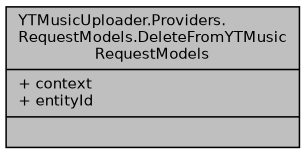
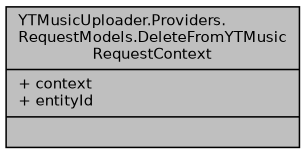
  digraph {
-   n1 [color=black fillcolor=grey75 fontcolor=black fontname=Helvetica fontsize=10 height=0.2 label="{YTMusicUploader.Providers.\lRequestModels.DeleteFromYTMusic\lRequestModels\n|+ context\l+ entityId\l|}" shape=record style=filled width=0.4]
+   n1 [color=black fillcolor=grey75 fontcolor=black fontname=Helvetica fontsize=10 height=0.2 label="{YTMusicUploader.Providers.\lRequestModels.DeleteFromYTMusic\lRequestContext\n|+ context\l+ entityId\l|}" shape=record style=filled width=0.4]
  }
